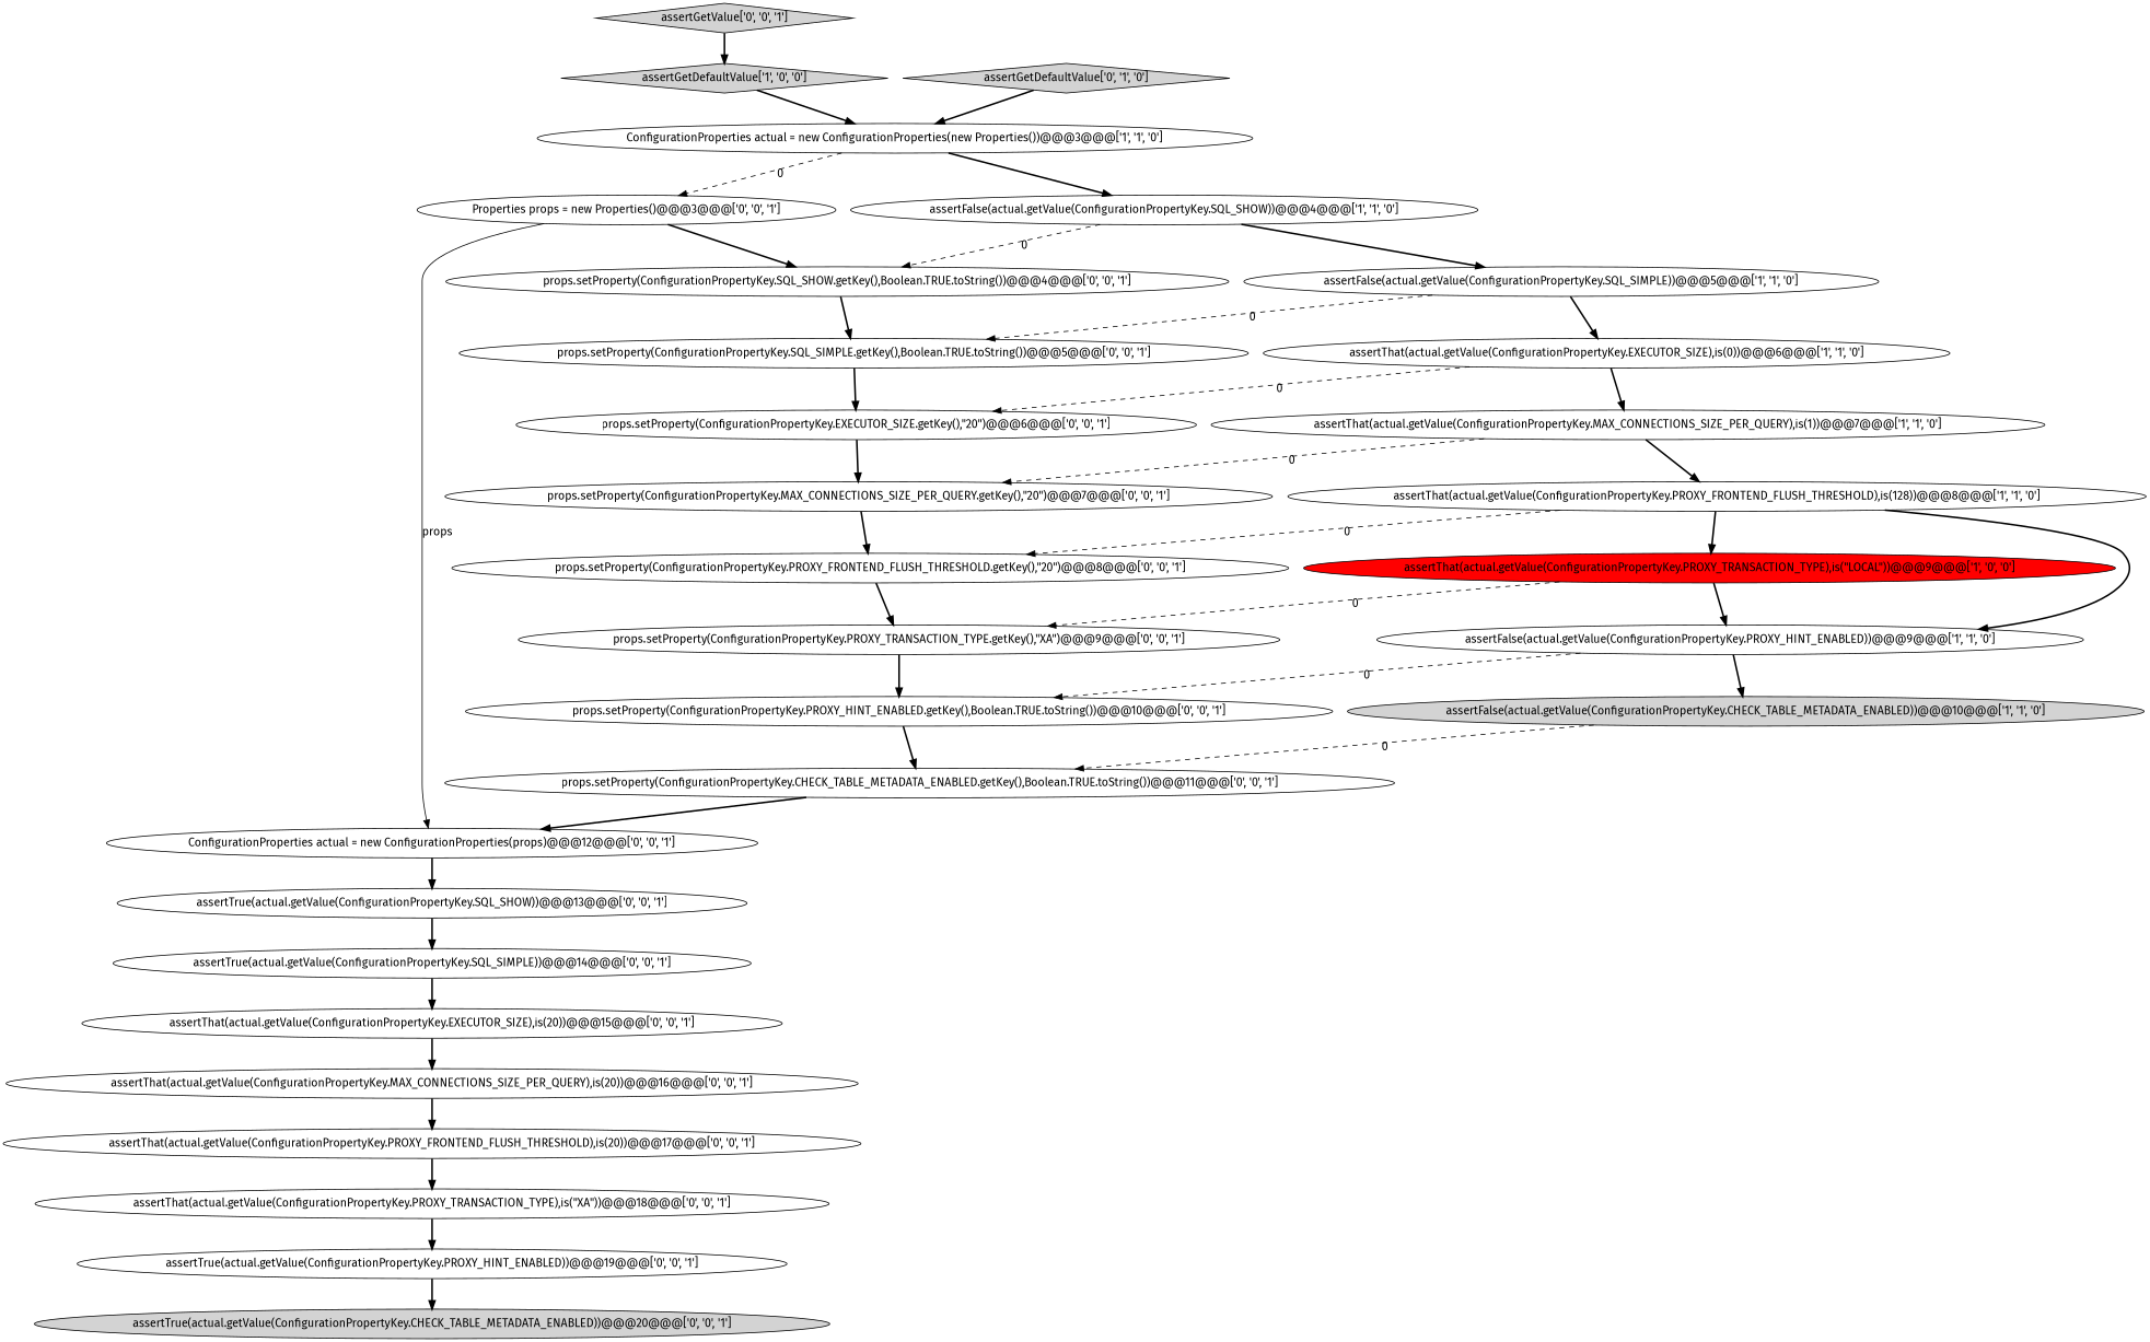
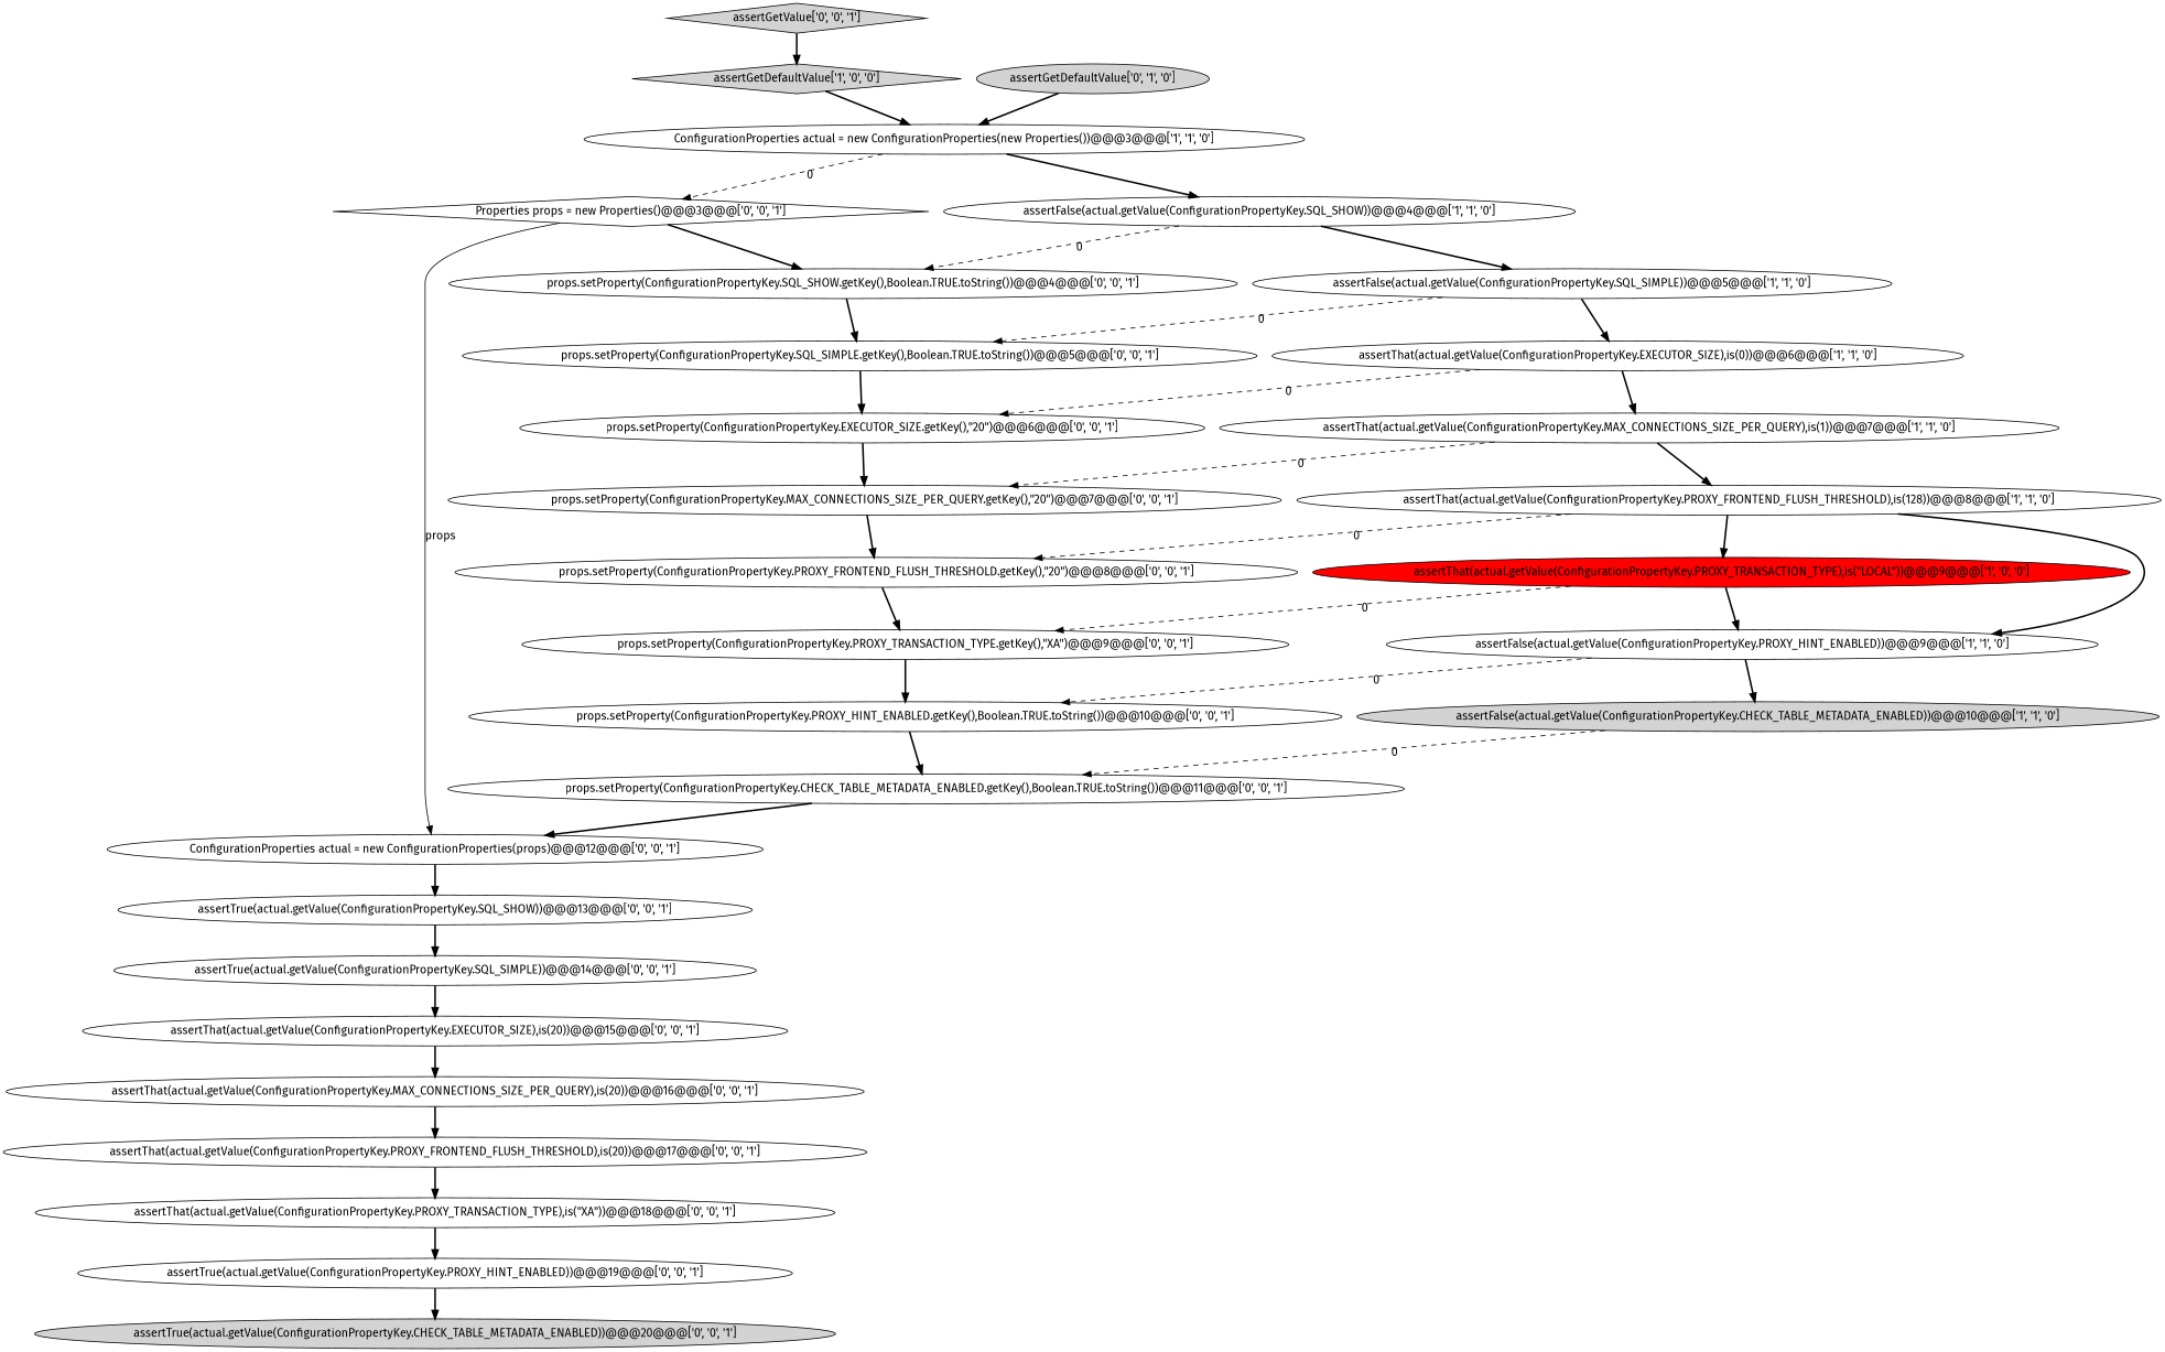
  digraph {
    fontname="Fira Sans"
    node [fillcolor=white fontname="Fira Sans" shape=ellipse style=filled]
    edge [fontname="Fira Sans" style=bold]
    n1 [label="props.setProperty(ConfigurationPropertyKey.PROXY_FRONTEND_FLUSH_THRESHOLD.getKey(),\"20\")@@@8@@@['0', '0', '1']"]
    n2 [label="props.setProperty(ConfigurationPropertyKey.PROXY_TRANSACTION_TYPE.getKey(),\"XA\")@@@9@@@['0', '0', '1']"]
    n3 [label="props.setProperty(ConfigurationPropertyKey.PROXY_HINT_ENABLED.getKey(),Boolean.TRUE.toString())@@@10@@@['0', '0', '1']"]
    n4 [label="props.setProperty(ConfigurationPropertyKey.CHECK_TABLE_METADATA_ENABLED.getKey(),Boolean.TRUE.toString())@@@11@@@['0', '0', '1']"]
    n5 [label="assertThat(actual.getValue(ConfigurationPropertyKey.MAX_CONNECTIONS_SIZE_PER_QUERY),is(1))@@@7@@@['1', '1', '0']"]
    n6 [label="props.setProperty(ConfigurationPropertyKey.MAX_CONNECTIONS_SIZE_PER_QUERY.getKey(),\"20\")@@@7@@@['0', '0', '1']"]
    n7 [label="assertThat(actual.getValue(ConfigurationPropertyKey.PROXY_FRONTEND_FLUSH_THRESHOLD),is(128))@@@8@@@['1', '1', '0']"]
    n8 [fillcolor=red label="assertThat(actual.getValue(ConfigurationPropertyKey.PROXY_TRANSACTION_TYPE),is(\"LOCAL\"))@@@9@@@['1', '0', '0']"]
    n9 [label="assertFalse(actual.getValue(ConfigurationPropertyKey.PROXY_HINT_ENABLED))@@@9@@@['1', '1', '0']"]
    n10 [label="assertThat(actual.getValue(ConfigurationPropertyKey.MAX_CONNECTIONS_SIZE_PER_QUERY),is(20))@@@16@@@['0', '0', '1']"]
    n11 [label="assertThat(actual.getValue(ConfigurationPropertyKey.PROXY_FRONTEND_FLUSH_THRESHOLD),is(20))@@@17@@@['0', '0', '1']"]
    n12 [label="assertThat(actual.getValue(ConfigurationPropertyKey.PROXY_TRANSACTION_TYPE),is(\"XA\"))@@@18@@@['0', '0', '1']"]
    n13 [label="assertFalse(actual.getValue(ConfigurationPropertyKey.SQL_SIMPLE))@@@5@@@['1', '1', '0']"]
    n14 [label="assertThat(actual.getValue(ConfigurationPropertyKey.EXECUTOR_SIZE),is(0))@@@6@@@['1', '1', '0']"]
    n15 [label="props.setProperty(ConfigurationPropertyKey.SQL_SIMPLE.getKey(),Boolean.TRUE.toString())@@@5@@@['0', '0', '1']"]
    n16 [label="props.setProperty(ConfigurationPropertyKey.EXECUTOR_SIZE.getKey(),\"20\")@@@6@@@['0', '0', '1']"]
    n17 [fillcolor=lightgray label="assertTrue(actual.getValue(ConfigurationPropertyKey.CHECK_TABLE_METADATA_ENABLED))@@@20@@@['0', '0', '1']"]
    n18 [fillcolor=lightgray label="assertGetValue['0', '0', '1']" shape=diamond]
    n19 [fillcolor=lightgray label="assertGetDefaultValue['1', '0', '0']" shape=diamond]
-   n20 [label="Properties props = new Properties()@@@3@@@['0', '0', '1']"]
+   n20 [label="Properties props = new Properties()@@@3@@@['0', '0', '1']" shape=diamond]
    n21 [label="ConfigurationProperties actual = new ConfigurationProperties(props)@@@12@@@['0', '0', '1']"]
    n22 [label="props.setProperty(ConfigurationPropertyKey.SQL_SHOW.getKey(),Boolean.TRUE.toString())@@@4@@@['0', '0', '1']"]
    n23 [label="assertTrue(actual.getValue(ConfigurationPropertyKey.SQL_SHOW))@@@13@@@['0', '0', '1']"]
    n24 [label="assertTrue(actual.getValue(ConfigurationPropertyKey.SQL_SIMPLE))@@@14@@@['0', '0', '1']"]
-   n25 [fillcolor=lightgray label="assertGetDefaultValue['0', '1', '0']" shape=diamond]
+   n25 [fillcolor=lightgray label="assertGetDefaultValue['0', '1', '0']"]
    n26 [label="ConfigurationProperties actual = new ConfigurationProperties(new Properties())@@@3@@@['1', '1', '0']"]
    n27 [label="assertFalse(actual.getValue(ConfigurationPropertyKey.SQL_SHOW))@@@4@@@['1', '1', '0']"]
    n28 [label="assertThat(actual.getValue(ConfigurationPropertyKey.EXECUTOR_SIZE),is(20))@@@15@@@['0', '0', '1']"]
    n29 [label="assertTrue(actual.getValue(ConfigurationPropertyKey.PROXY_HINT_ENABLED))@@@19@@@['0', '0', '1']"]
    n30 [fillcolor=lightgray label="assertFalse(actual.getValue(ConfigurationPropertyKey.CHECK_TABLE_METADATA_ENABLED))@@@10@@@['1', '1', '0']"]
    n1 -> n2
    n2 -> n3
    n3 -> n4
    n4 -> n21
    n5 -> n6 [label=0 style=dashed]
    n5 -> n7
    n6 -> n1
    n7 -> n1 [label=0 style=dashed]
    n7 -> n8
    n7 -> n9
    n8 -> n2 [label=0 style=dashed]
    n8 -> n9
    n9 -> n3 [label=0 style=dashed]
    n9 -> n30
    n10 -> n11
    n11 -> n12
    n12 -> n29
    n13 -> n14
    n13 -> n15 [label=0 style=dashed]
    n14 -> n5
    n14 -> n16 [label=0 style=dashed]
    n15 -> n16
    n16 -> n6
    n18 -> n19
    n19 -> n26
    n20 -> n21 [label=props style=solid]
    n20 -> n22
    n21 -> n23
    n22 -> n15
    n23 -> n24
    n24 -> n28
    n25 -> n26
    n26 -> n20 [label=0 style=dashed]
    n26 -> n27
    n27 -> n13
    n27 -> n22 [label=0 style=dashed]
    n28 -> n10
    n29 -> n17
    n30 -> n4 [label=0 style=dashed]
  }
